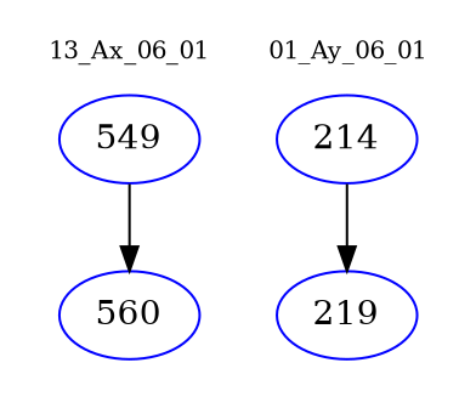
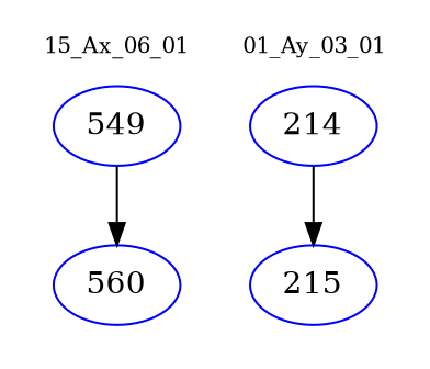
  digraph {
    node [color=blue]
    edge [color=black]
    n1 [label=549]
    n2 [label=560]
    n3 [label=214]
-   n4 [label=219]
+   n4 [label=215]
    subgraph cluster_1 {
      color=white
      fontsize=10
-     label="13_Ax_06_01"
+     label="15_Ax_06_01"
      n1
      n2
    }
    subgraph cluster_2 {
      color=white
      fontsize=10
-     label="01_Ay_06_01"
+     label="01_Ay_03_01"
      n3
      n4
    }
    n1 -> n2
    n3 -> n4
  }
